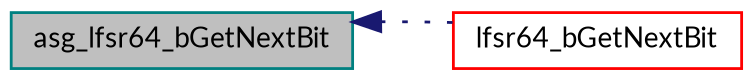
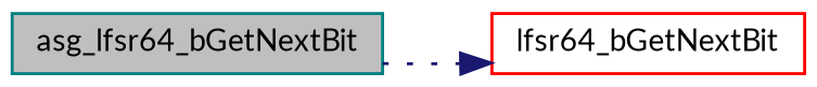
  digraph {
    rankdir=LR
    fontname=Lato
    node [fontname=Lato fontsize=10 shape=record]
    n1 [color=teal fillcolor=grey75 fontcolor=black height=0.2 label=asg_lfsr64_bGetNextBit style=filled width=0.4]
    n2 [color=red height=0.2 label=lfsr64_bGetNextBit width=0.4]
-   n2 -> n1 [color=midnightblue fontname=Lato fontsize=10 labelfontname=Helvetica labelfontsize=10 style=dotted]
+   n1 -> n2 [color=midnightblue fontname=Lato fontsize=10 labelfontname=Helvetica labelfontsize=10 style=dotted]
  }
